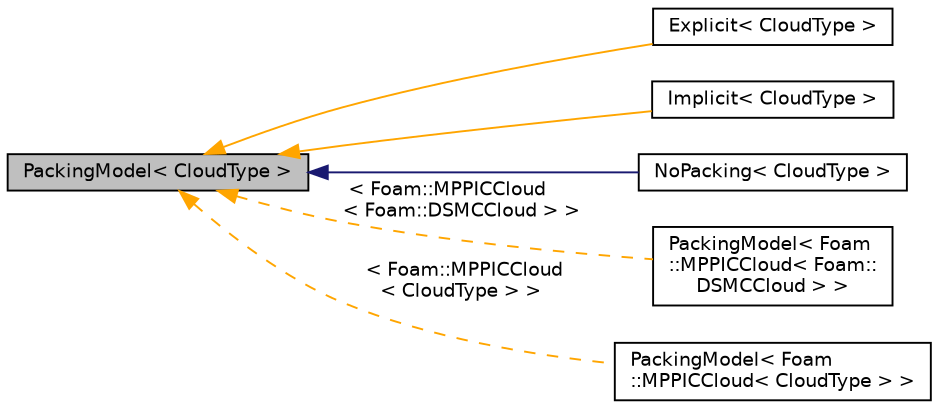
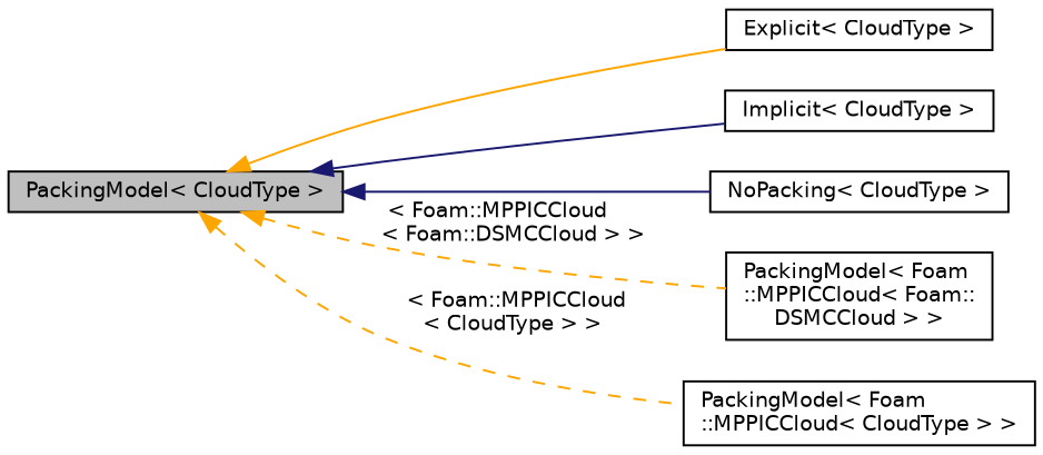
  digraph {
    rankdir=LR
    node [color=black fontname=Helvetica fontsize=10 shape=record]
    edge [color=orange dir=back fontname=Helvetica fontsize=10 labelfontname=Helvetica labelfontsize=10 style=solid]
    n1 [fillcolor=grey75 fontcolor=black height=0.2 label="PackingModel\< CloudType \>" style=filled width=0.4]
    n2 [height=0.2 label="Explicit\< CloudType \>" width=0.4]
    n3 [height=0.2 label="Implicit\< CloudType \>" width=0.4]
    n4 [height=0.2 label="NoPacking\< CloudType \>" width=0.4]
    n5 [height=0.2 label="PackingModel\< Foam\l::MPPICCloud\< Foam::\lDSMCCloud \> \>" width=0.4]
    n6 [height=0.2 label="PackingModel\< Foam\l::MPPICCloud\< CloudType \> \>" width=0.4]
    n1 -> n2
-   n1 -> n3
+   n1 -> n3 [color=midnightblue]
    n1 -> n4 [color=midnightblue]
    n1 -> n5 [label=" \< Foam::MPPICCloud\l\< Foam::DSMCCloud \> \>" style=dashed]
    n1 -> n6 [label=" \< Foam::MPPICCloud\l\< CloudType \> \>" style=dashed]
  }
